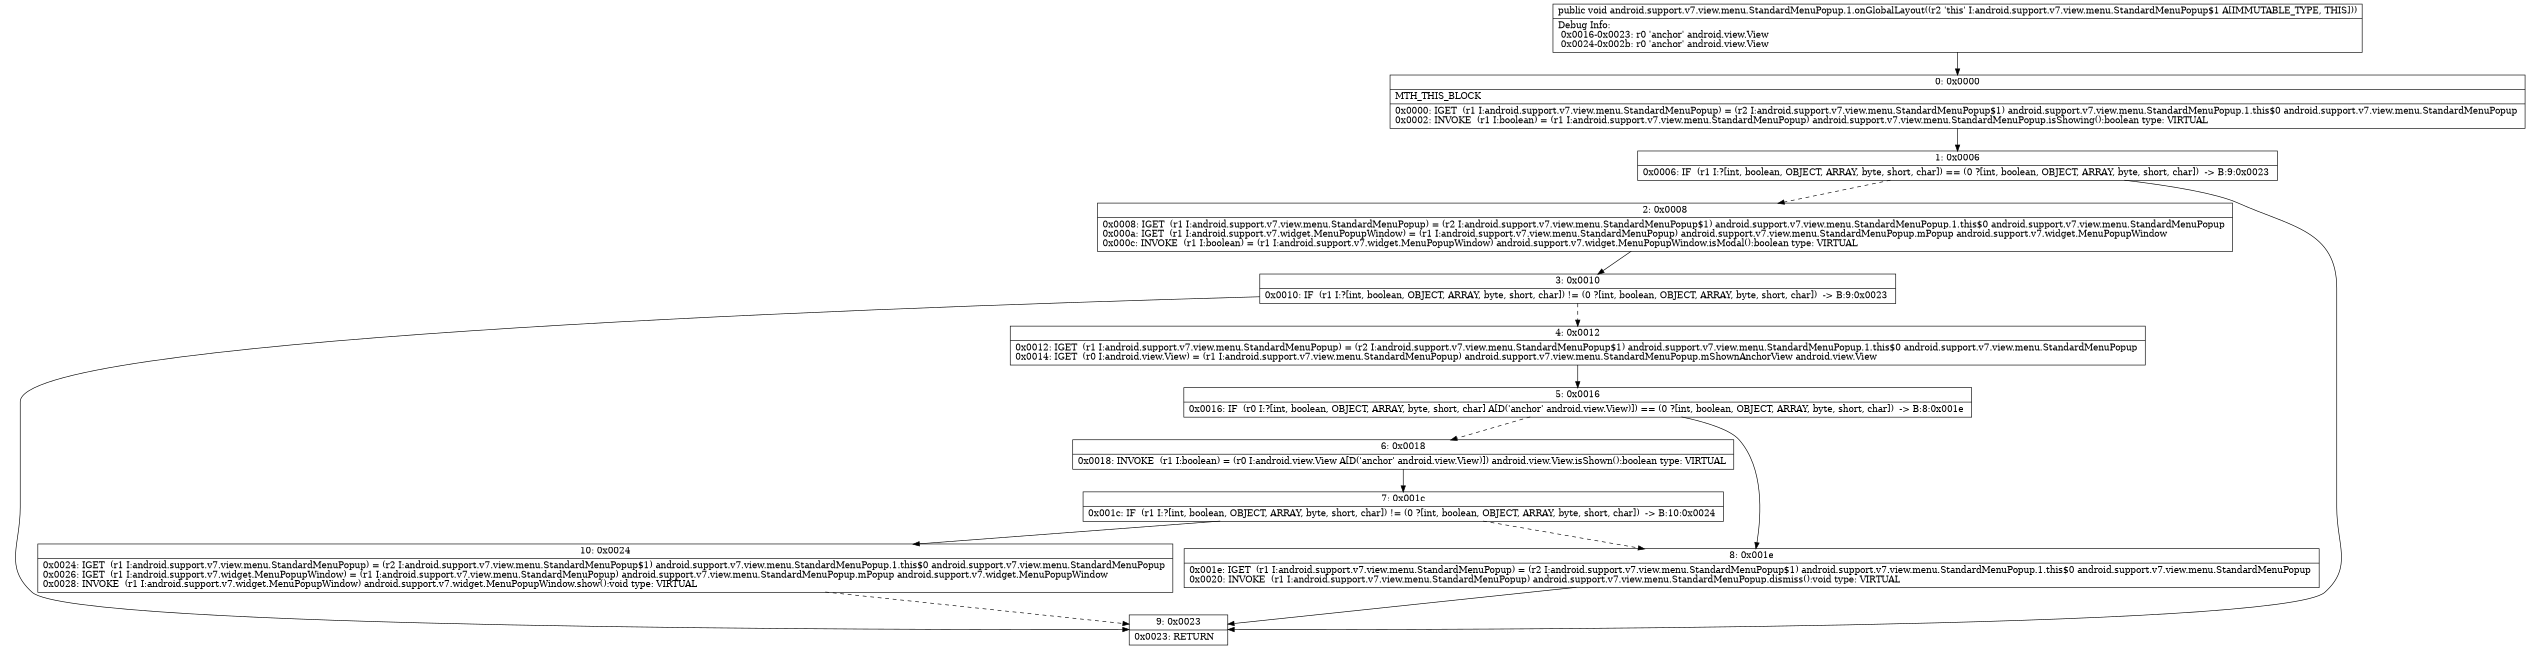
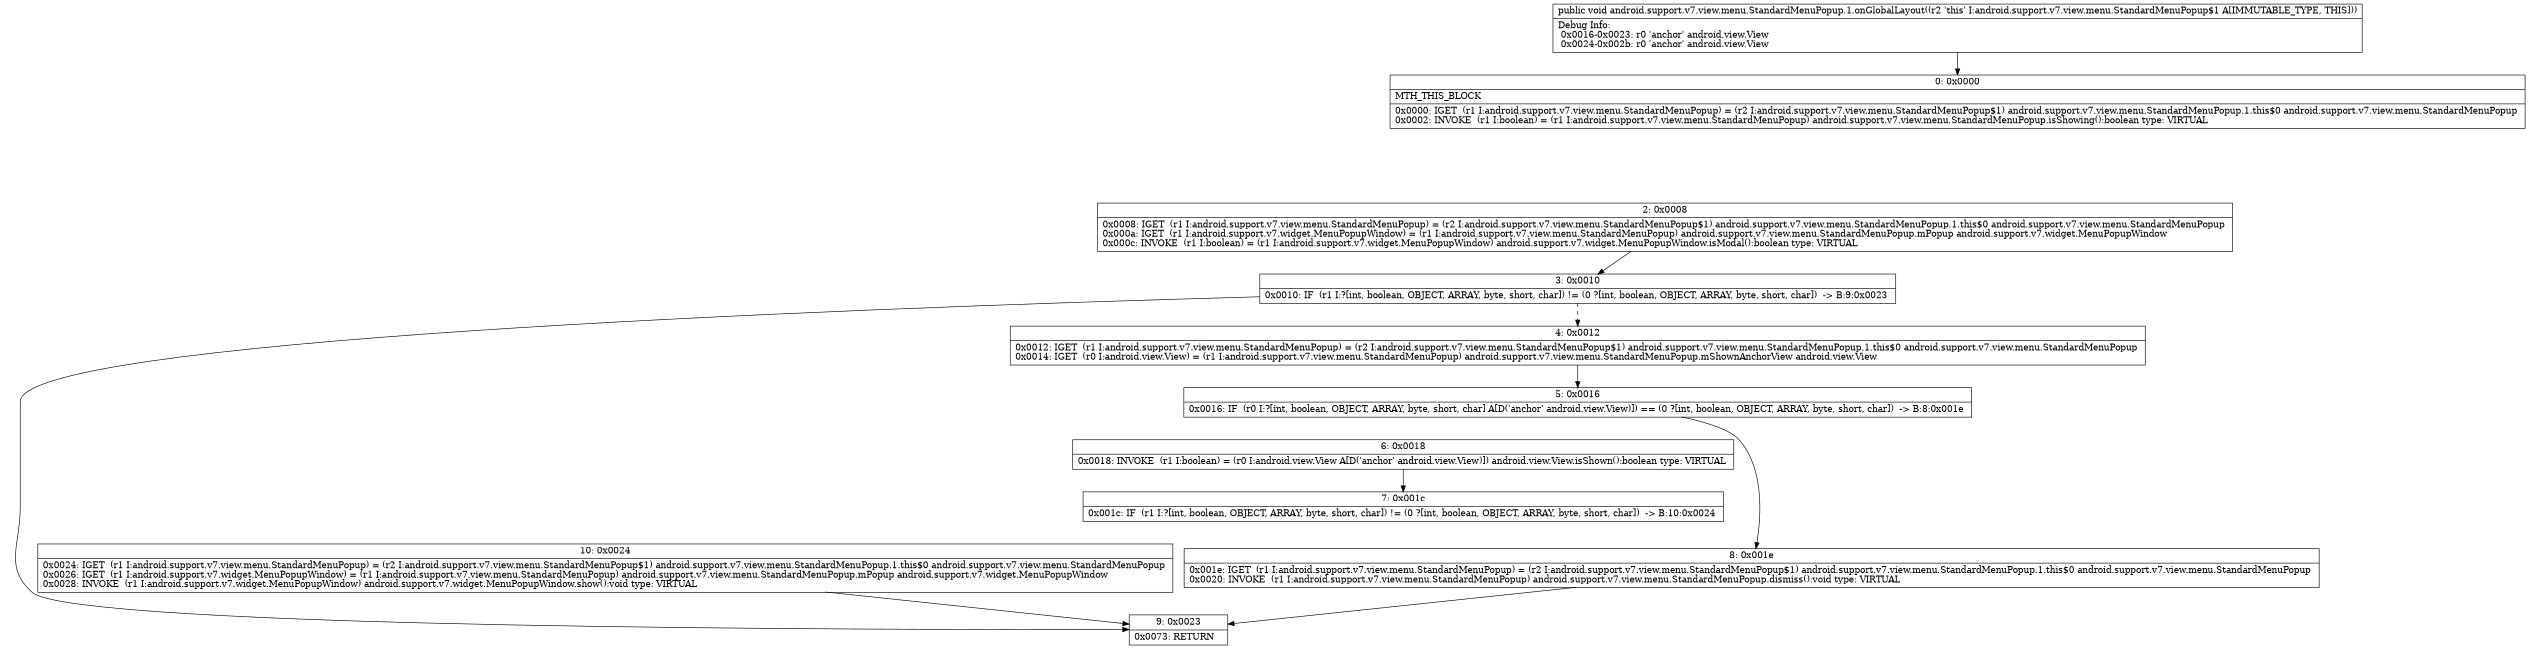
  digraph {
    node [shape=record]
    n1 [label="{0\:\ 0x0000|MTH_THIS_BLOCK\l|0x0000: IGET  (r1 I:android.support.v7.view.menu.StandardMenuPopup) = (r2 I:android.support.v7.view.menu.StandardMenuPopup$1) android.support.v7.view.menu.StandardMenuPopup.1.this$0 android.support.v7.view.menu.StandardMenuPopup \l0x0002: INVOKE  (r1 I:boolean) = (r1 I:android.support.v7.view.menu.StandardMenuPopup) android.support.v7.view.menu.StandardMenuPopup.isShowing():boolean type: VIRTUAL \l}"]
-   n2 [label="{1\:\ 0x0006|0x0006: IF  (r1 I:?[int, boolean, OBJECT, ARRAY, byte, short, char]) == (0 ?[int, boolean, OBJECT, ARRAY, byte, short, char])  \-\> B:9:0x0023 \l}"]
    n3 [label="{2\:\ 0x0008|0x0008: IGET  (r1 I:android.support.v7.view.menu.StandardMenuPopup) = (r2 I:android.support.v7.view.menu.StandardMenuPopup$1) android.support.v7.view.menu.StandardMenuPopup.1.this$0 android.support.v7.view.menu.StandardMenuPopup \l0x000a: IGET  (r1 I:android.support.v7.widget.MenuPopupWindow) = (r1 I:android.support.v7.view.menu.StandardMenuPopup) android.support.v7.view.menu.StandardMenuPopup.mPopup android.support.v7.widget.MenuPopupWindow \l0x000c: INVOKE  (r1 I:boolean) = (r1 I:android.support.v7.widget.MenuPopupWindow) android.support.v7.widget.MenuPopupWindow.isModal():boolean type: VIRTUAL \l}"]
-   n4 [label="{9\:\ 0x0023|0x0023: RETURN   \l}"]
+   n4 [label="{9\:\ 0x0023|0x0073: RETURN   \l}"]
    n5 [label="{3\:\ 0x0010|0x0010: IF  (r1 I:?[int, boolean, OBJECT, ARRAY, byte, short, char]) != (0 ?[int, boolean, OBJECT, ARRAY, byte, short, char])  \-\> B:9:0x0023 \l}"]
    n6 [label="{4\:\ 0x0012|0x0012: IGET  (r1 I:android.support.v7.view.menu.StandardMenuPopup) = (r2 I:android.support.v7.view.menu.StandardMenuPopup$1) android.support.v7.view.menu.StandardMenuPopup.1.this$0 android.support.v7.view.menu.StandardMenuPopup \l0x0014: IGET  (r0 I:android.view.View) = (r1 I:android.support.v7.view.menu.StandardMenuPopup) android.support.v7.view.menu.StandardMenuPopup.mShownAnchorView android.view.View \l}"]
    n7 [label="{5\:\ 0x0016|0x0016: IF  (r0 I:?[int, boolean, OBJECT, ARRAY, byte, short, char] A[D('anchor' android.view.View)]) == (0 ?[int, boolean, OBJECT, ARRAY, byte, short, char])  \-\> B:8:0x001e \l}"]
    n8 [label="{6\:\ 0x0018|0x0018: INVOKE  (r1 I:boolean) = (r0 I:android.view.View A[D('anchor' android.view.View)]) android.view.View.isShown():boolean type: VIRTUAL \l}"]
    n9 [label="{8\:\ 0x001e|0x001e: IGET  (r1 I:android.support.v7.view.menu.StandardMenuPopup) = (r2 I:android.support.v7.view.menu.StandardMenuPopup$1) android.support.v7.view.menu.StandardMenuPopup.1.this$0 android.support.v7.view.menu.StandardMenuPopup \l0x0020: INVOKE  (r1 I:android.support.v7.view.menu.StandardMenuPopup) android.support.v7.view.menu.StandardMenuPopup.dismiss():void type: VIRTUAL \l}"]
    n10 [label="{7\:\ 0x001c|0x001c: IF  (r1 I:?[int, boolean, OBJECT, ARRAY, byte, short, char]) != (0 ?[int, boolean, OBJECT, ARRAY, byte, short, char])  \-\> B:10:0x0024 \l}"]
    n11 [label="{10\:\ 0x0024|0x0024: IGET  (r1 I:android.support.v7.view.menu.StandardMenuPopup) = (r2 I:android.support.v7.view.menu.StandardMenuPopup$1) android.support.v7.view.menu.StandardMenuPopup.1.this$0 android.support.v7.view.menu.StandardMenuPopup \l0x0026: IGET  (r1 I:android.support.v7.widget.MenuPopupWindow) = (r1 I:android.support.v7.view.menu.StandardMenuPopup) android.support.v7.view.menu.StandardMenuPopup.mPopup android.support.v7.widget.MenuPopupWindow \l0x0028: INVOKE  (r1 I:android.support.v7.widget.MenuPopupWindow) android.support.v7.widget.MenuPopupWindow.show():void type: VIRTUAL \l}"]
    n12 [label="{public void android.support.v7.view.menu.StandardMenuPopup.1.onGlobalLayout((r2 'this' I:android.support.v7.view.menu.StandardMenuPopup$1 A[IMMUTABLE_TYPE, THIS]))  | Debug Info:\l  0x0016\-0x0023: r0 'anchor' android.view.View\l  0x0024\-0x002b: r0 'anchor' android.view.View\l}"]
-   n1 -> n2
-   n2 -> n3 [style=dashed]
-   n2 -> n4
    n3 -> n5
    n5 -> n4
    n5 -> n6 [style=dashed]
    n6 -> n7
-   n7 -> n8 [style=dashed]
    n7 -> n9
    n8 -> n10
    n9 -> n4
-   n10 -> n9 [style=dashed]
-   n10 -> n11
-   n11 -> n4 [style=dashed]
+   n11 -> n4
    n12 -> n1
  }
